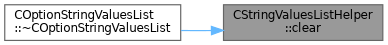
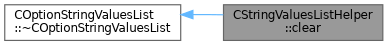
  digraph {
    rankdir=RL
    node [fontname=Helvetica fontsize=10 shape=box style=filled]
    n1 [color=gray40 fillcolor=grey60 fontcolor=black height=0.2 label="CStringValuesListHelper\l::clear" width=0.4]
    n2 [color=grey40 fillcolor=white height=0.2 label="COptionStringValuesList\l::~COptionStringValuesList" width=0.4]
-   n1 -> n2 [color=steelblue1 dir=back fontname=Helvetica fontsize=10 labelfontname=Helvetica labelfontsize=10 style=solid]
+   n2 -> n1 [color=steelblue1 dir=back fontname=Helvetica fontsize=10 labelfontname=Helvetica labelfontsize=10 style=solid]
  }
